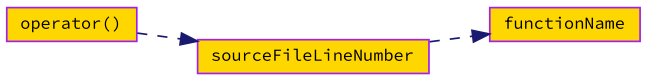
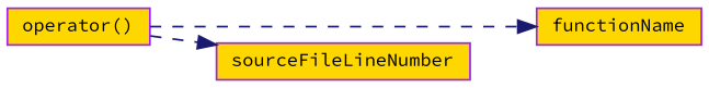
  digraph {
    fontname="Source Code Pro"
    rankdir=LR
    node [color=purple fillcolor=gold fontname="Source Code Pro" fontsize=10 shape=record style=filled]
    edge [color=midnightblue fontname="Source Code Pro" fontsize=10 labelfontname=FreeSans labelfontsize=10 style=dashed]
    n1 [fontcolor=black height=0.2 label="operator()" width=0.4]
    n2 [height=0.2 label=functionName width=0.4]
    n3 [height=0.2 label=sourceFileLineNumber width=0.4]
-   n3 -> n2
+   n1 -> n2
    n1 -> n3
  }
